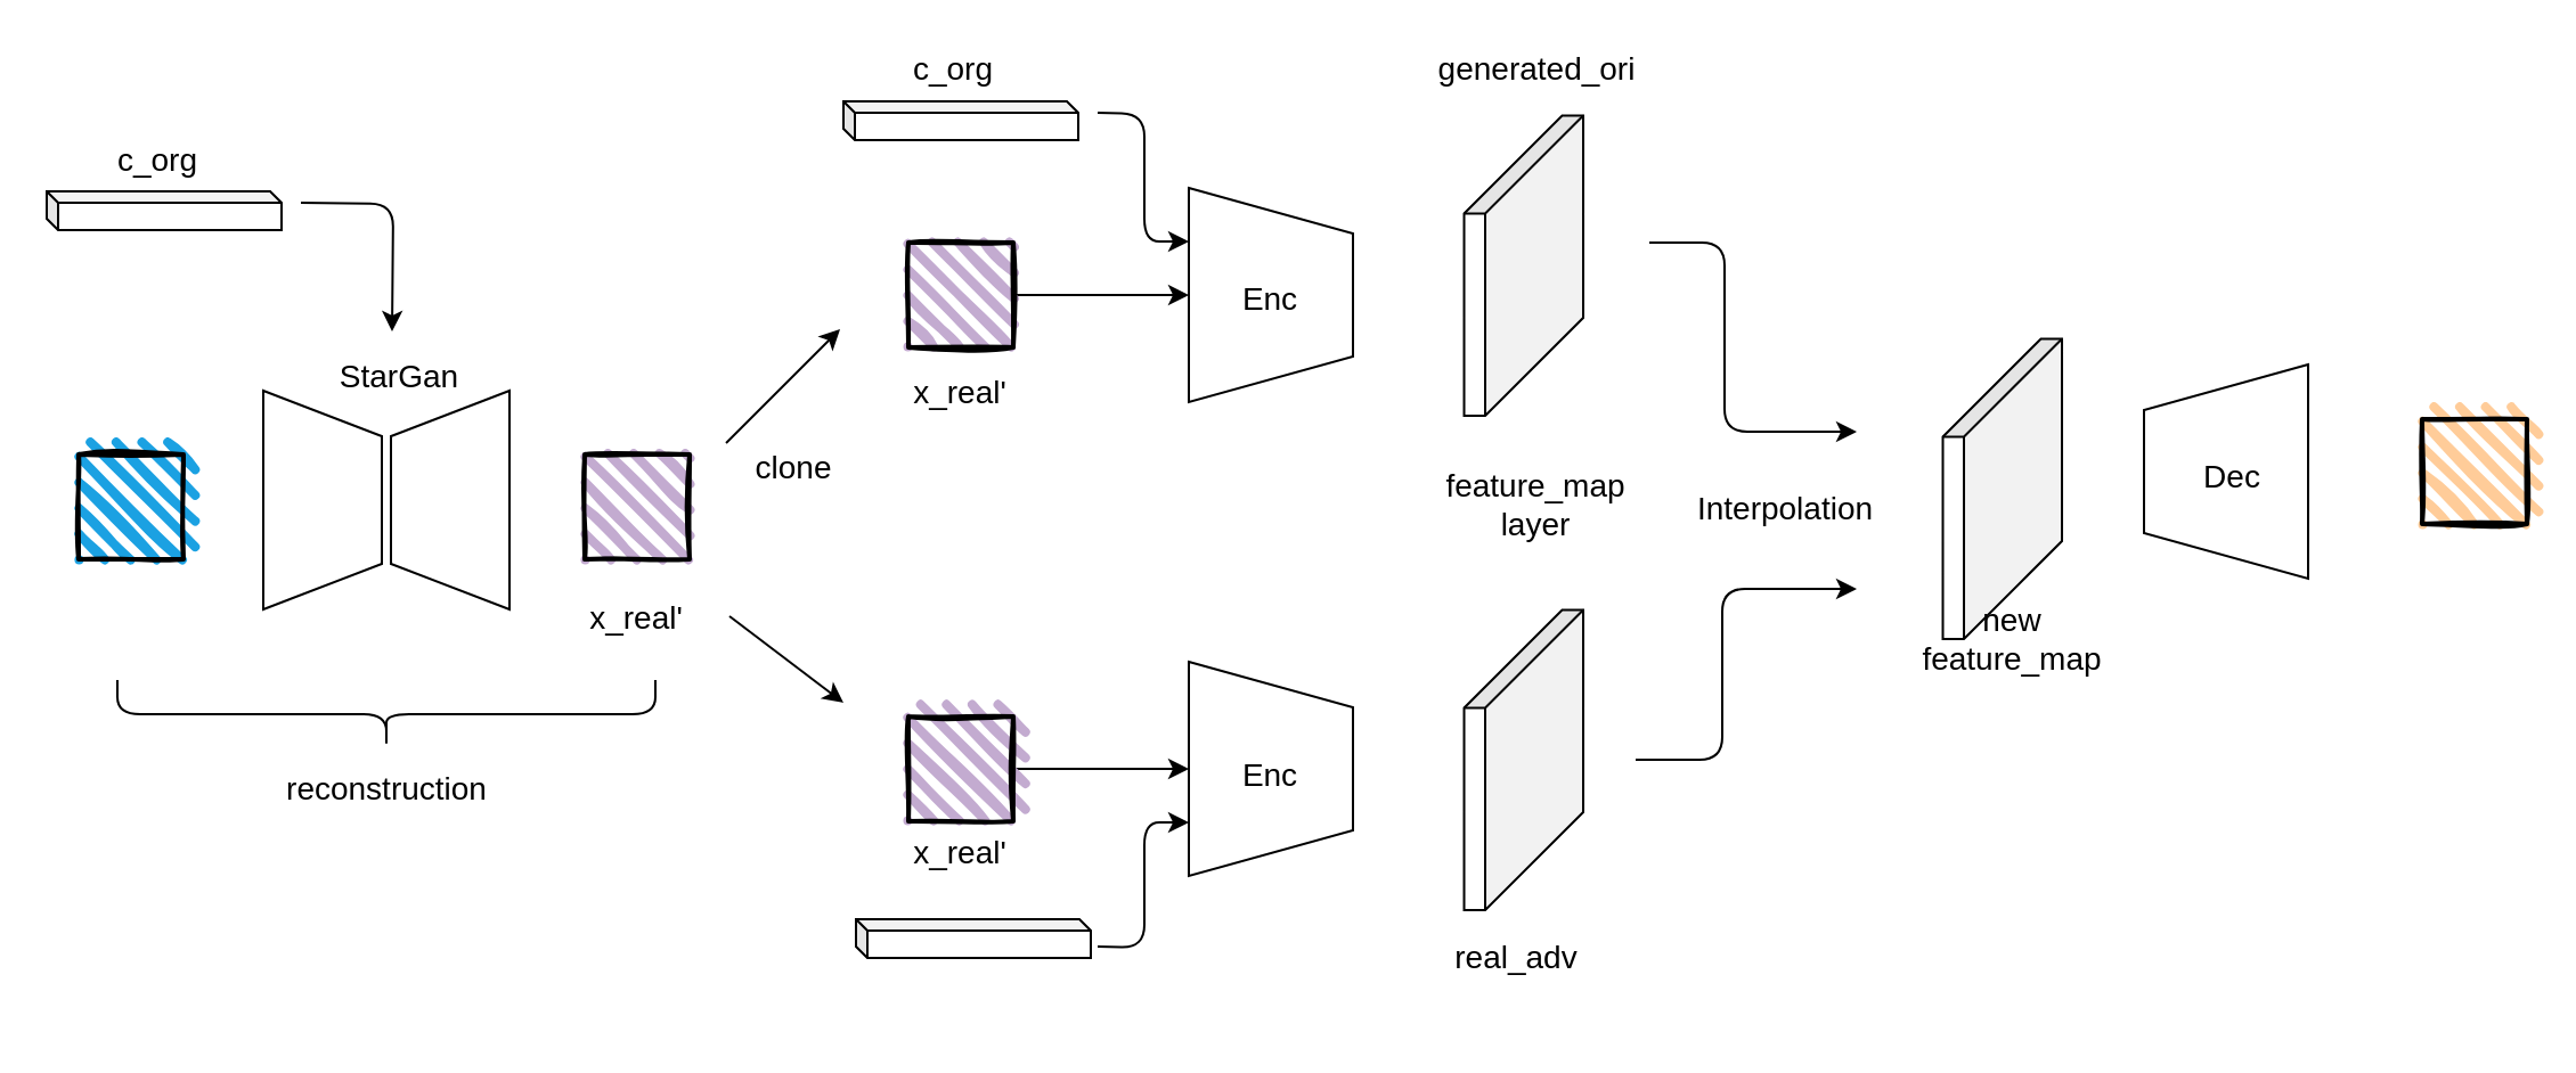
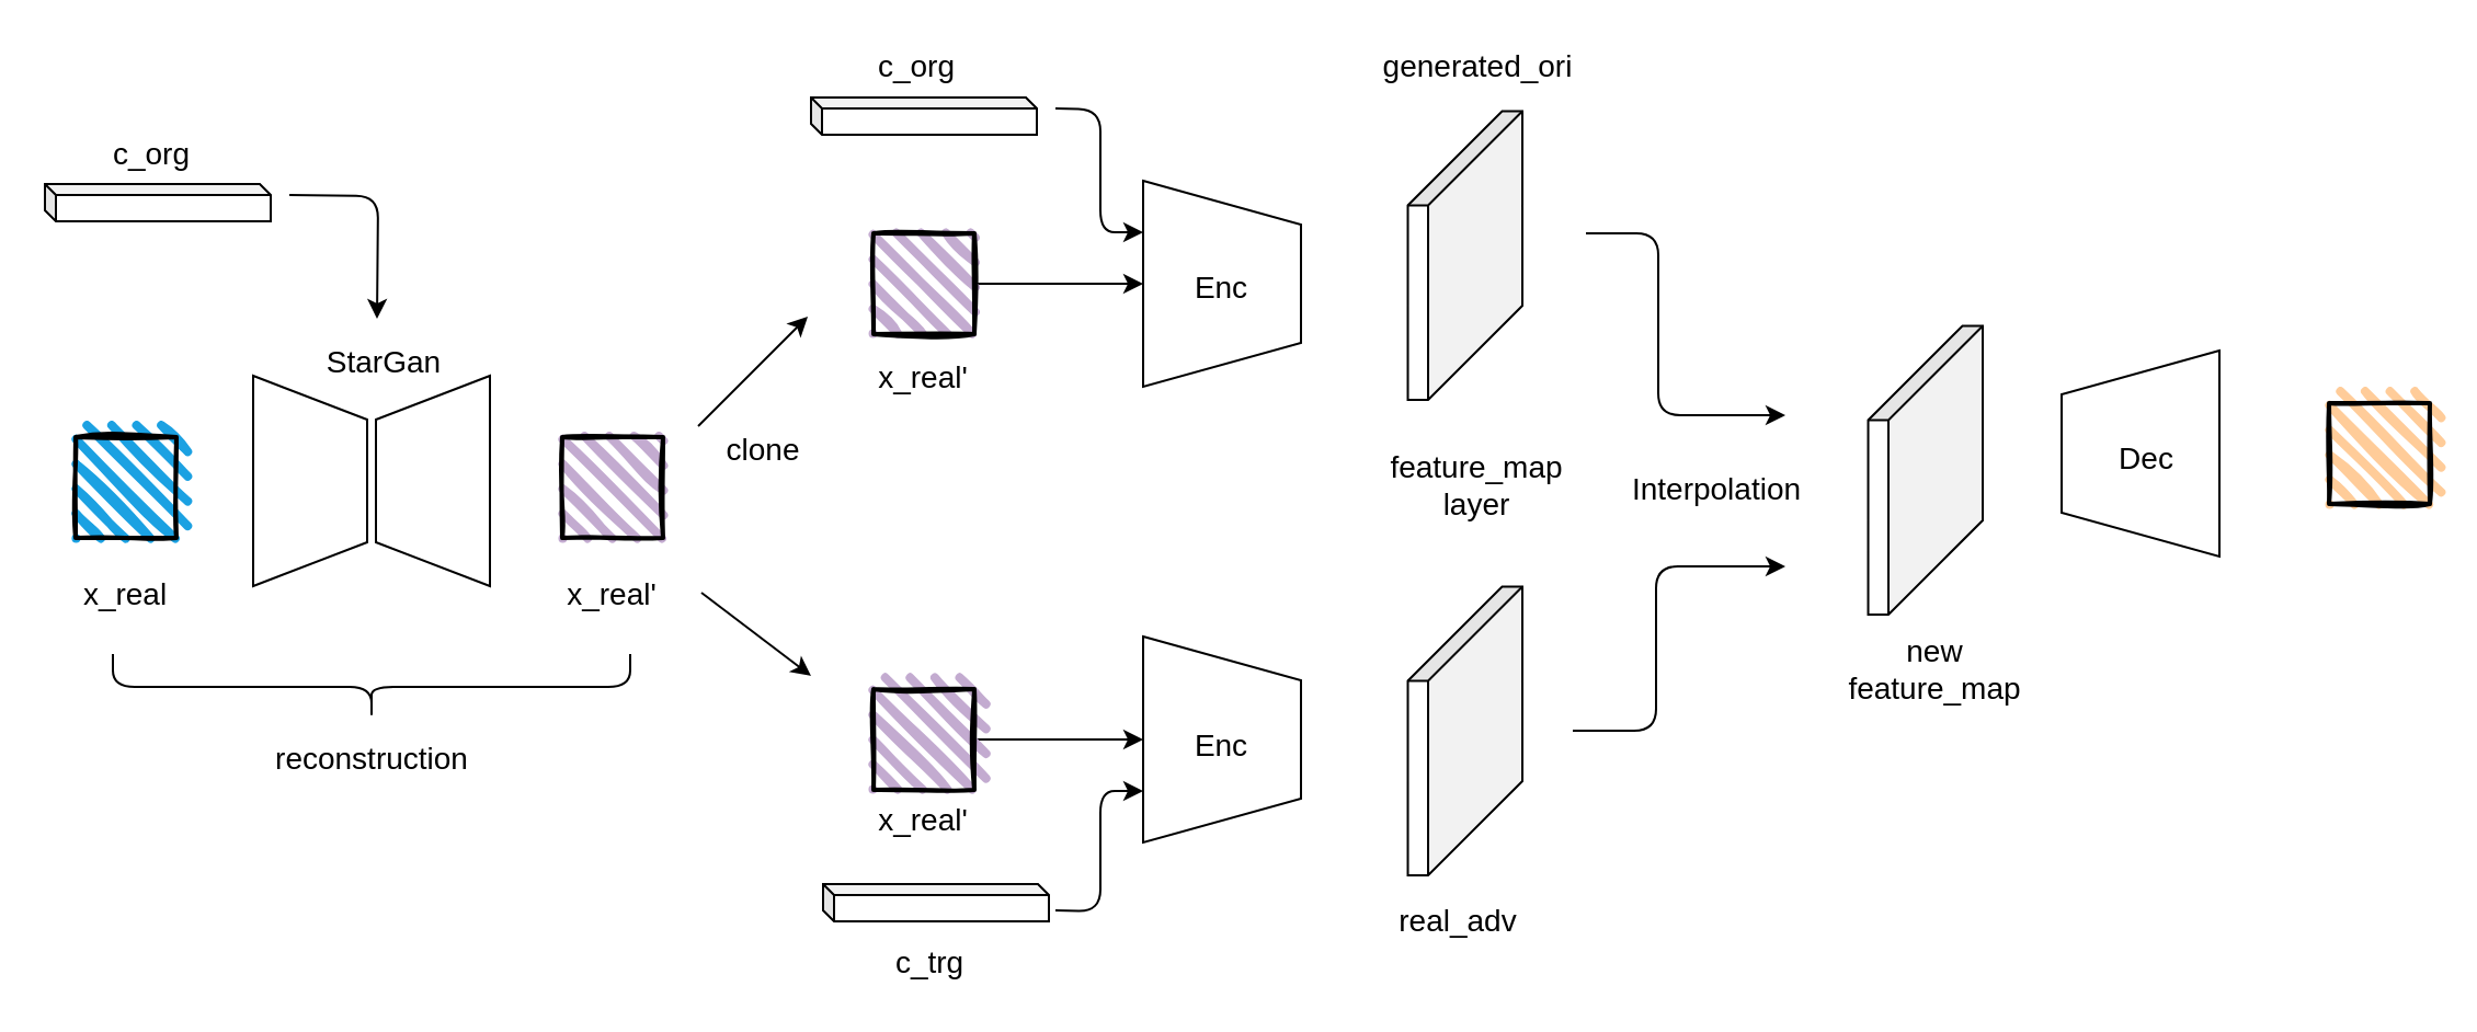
  <mxCell id="0" />
  <mxCell id="1" parent="0" />
  <mxCell id="2" value="" style="rounded=0;whiteSpace=wrap;html=1;strokeWidth=2;fillWeight=4;hachureGap=8;hachureAngle=45;fillColor=#1ba1e2;sketch=1;glass=0;" parent="1" vertex="1"><mxGeometry x="34" y="199" width="46" height="46" as="geometry" /></mxCell>
  <mxCell id="3" value="" style="shape=trapezoid;perimeter=trapezoidPerimeter;whiteSpace=wrap;html=1;fixedSize=1;rounded=0;glass=0;rotation=90;" parent="1" vertex="1"><mxGeometry x="93" y="193" width="96" height="52" as="geometry" /></mxCell>
  <mxCell id="4" value="" style="shape=trapezoid;perimeter=trapezoidPerimeter;whiteSpace=wrap;html=1;fixedSize=1;rounded=0;glass=0;rotation=90;flipH=0;flipV=1;" parent="1" vertex="1"><mxGeometry x="149" y="193" width="96" height="52" as="geometry" /></mxCell>
  <mxCell id="5" value="" style="rounded=0;whiteSpace=wrap;html=1;strokeWidth=2;fillWeight=4;hachureGap=8;hachureAngle=45;sketch=1;glass=0;fillColor=#C3ABD0;" parent="1" vertex="1"><mxGeometry x="256" y="199" width="46" height="46" as="geometry" /></mxCell>
  <mxCell id="6" value="" style="endArrow=classic;html=1;" parent="1" edge="1"><mxGeometry width="50" height="50" relative="1" as="geometry"><mxPoint x="318" y="194" as="sourcePoint" /><mxPoint x="368" y="144" as="targetPoint" /></mxGeometry></mxCell>
  <mxCell id="7" value="" style="endArrow=classic;html=1;" parent="1" edge="1"><mxGeometry width="50" height="50" relative="1" as="geometry"><mxPoint x="319.5" y="270" as="sourcePoint" /><mxPoint x="369.5" y="308" as="targetPoint" /></mxGeometry></mxCell>
  <mxCell id="8" style="edgeStyle=orthogonalEdgeStyle;rounded=1;orthogonalLoop=1;jettySize=auto;html=1;exitX=1;exitY=0.5;exitDx=0;exitDy=0;fontSize=14;" parent="1" source="9" target="12" edge="1"><mxGeometry relative="1" as="geometry" /></mxCell>
  <mxCell id="9" value="" style="rounded=0;whiteSpace=wrap;html=1;strokeWidth=2;fillWeight=4;hachureGap=8;hachureAngle=45;sketch=1;glass=0;fillColor=#C3ABD0;" parent="1" vertex="1"><mxGeometry x="398" y="106" width="46" height="46" as="geometry" /></mxCell>
  <mxCell id="10" style="edgeStyle=orthogonalEdgeStyle;rounded=1;orthogonalLoop=1;jettySize=auto;html=1;exitX=1;exitY=0.5;exitDx=0;exitDy=0;entryX=0.5;entryY=1;entryDx=0;entryDy=0;fontSize=14;" parent="1" source="11" target="13" edge="1"><mxGeometry relative="1" as="geometry" /></mxCell>
  <mxCell id="11" value="" style="rounded=0;whiteSpace=wrap;html=1;strokeWidth=2;fillWeight=4;hachureGap=8;hachureAngle=45;sketch=1;glass=0;fillColor=#C3ABD0;" parent="1" vertex="1"><mxGeometry x="398" y="314" width="46" height="46" as="geometry" /></mxCell>
  <mxCell id="12" value="" style="shape=trapezoid;perimeter=trapezoidPerimeter;whiteSpace=wrap;html=1;fixedSize=1;rounded=0;glass=0;rotation=90;" parent="1" vertex="1"><mxGeometry x="510" y="93" width="94" height="72" as="geometry" /></mxCell>
  <mxCell id="13" value="" style="shape=trapezoid;perimeter=trapezoidPerimeter;whiteSpace=wrap;html=1;fixedSize=1;rounded=0;glass=0;rotation=90;" parent="1" vertex="1"><mxGeometry x="510" y="301" width="94" height="72" as="geometry" /></mxCell>
  <mxCell id="14" value="" style="endArrow=classic;html=1;entryX=0.25;entryY=1;entryDx=0;entryDy=0;edgeStyle=orthogonalEdgeStyle;rounded=1;" parent="1" target="12" edge="1"><mxGeometry width="50" height="50" relative="1" as="geometry"><mxPoint x="481" y="49" as="sourcePoint" /><mxPoint x="271" y="67" as="targetPoint" /></mxGeometry></mxCell>
  <mxCell id="15" value="" style="endArrow=classic;html=1;entryX=0.75;entryY=1;entryDx=0;entryDy=0;edgeStyle=orthogonalEdgeStyle;" parent="1" target="13" edge="1"><mxGeometry width="50" height="50" relative="1" as="geometry"><mxPoint x="481" y="415" as="sourcePoint" /><mxPoint x="677" y="312" as="targetPoint" /></mxGeometry></mxCell>
  <mxCell id="16" value="" style="shape=cube;whiteSpace=wrap;html=1;boundedLbl=1;backgroundOutline=1;darkOpacity=0.05;darkOpacity2=0.1;rounded=0;glass=0;size=43;flipH=1;flipV=1;rotation=90;direction=west;" parent="1" vertex="1"><mxGeometry x="602" y="90" width="131.75" height="52.25" as="geometry" /></mxCell>
  <mxCell id="17" value="" style="shape=cube;whiteSpace=wrap;html=1;boundedLbl=1;backgroundOutline=1;darkOpacity=0.05;darkOpacity2=0.1;rounded=0;glass=0;size=43;flipH=1;flipV=1;rotation=90;direction=west;" parent="1" vertex="1"><mxGeometry x="602" y="307" width="131.75" height="52.25" as="geometry" /></mxCell>
  <mxCell id="18" value="" style="endArrow=classic;html=1;edgeStyle=orthogonalEdgeStyle;" parent="1" edge="1"><mxGeometry width="50" height="50" relative="1" as="geometry"><mxPoint x="723" y="106" as="sourcePoint" /><mxPoint x="814" y="189" as="targetPoint" /><Array as="points"><mxPoint x="756" y="189" /></Array></mxGeometry></mxCell>
  <mxCell id="19" value="" style="shape=cube;whiteSpace=wrap;html=1;boundedLbl=1;backgroundOutline=1;darkOpacity=0.05;darkOpacity2=0.1;rounded=0;glass=0;size=43;flipH=1;flipV=1;rotation=90;direction=west;" parent="1" vertex="1"><mxGeometry x="812" y="188" width="131.75" height="52.25" as="geometry" /></mxCell>
  <mxCell id="20" value="" style="endArrow=classic;html=1;edgeStyle=orthogonalEdgeStyle;" parent="1" edge="1"><mxGeometry width="50" height="50" relative="1" as="geometry"><mxPoint x="717" y="333" as="sourcePoint" /><mxPoint x="814" y="258" as="targetPoint" /><Array as="points"><mxPoint x="755" y="258" /></Array></mxGeometry></mxCell>
  <mxCell id="21" value="" style="shape=trapezoid;perimeter=trapezoidPerimeter;whiteSpace=wrap;html=1;fixedSize=1;rounded=0;glass=0;rotation=90;flipH=0;flipV=1;" parent="1" vertex="1"><mxGeometry x="929" y="170.5" width="94" height="72" as="geometry" /></mxCell>
  <mxCell id="22" value="" style="rounded=0;whiteSpace=wrap;html=1;strokeWidth=2;fillWeight=4;hachureGap=8;hachureAngle=45;sketch=1;glass=0;fillColor=#FFCC99;" parent="1" vertex="1"><mxGeometry x="1062" y="183.5" width="46" height="46" as="geometry" /></mxCell>
  <mxCell id="23" value="" style="shape=cube;whiteSpace=wrap;html=1;boundedLbl=1;backgroundOutline=1;darkOpacity=0.05;darkOpacity2=0.1;rounded=0;glass=0;size=5;" parent="1" vertex="1"><mxGeometry x="375" y="403" width="103" height="17" as="geometry" /></mxCell>
  <mxCell id="24" value="" style="shape=cube;whiteSpace=wrap;html=1;boundedLbl=1;backgroundOutline=1;darkOpacity=0.05;darkOpacity2=0.1;rounded=0;glass=0;size=5;" parent="1" vertex="1"><mxGeometry x="369.5" y="44" width="103" height="17" as="geometry" /></mxCell>
  <mxCell id="25" value="c_org" style="text;html=1;strokeColor=none;fillColor=none;align=center;verticalAlign=middle;whiteSpace=wrap;rounded=0;glass=0;strokeWidth=1;fontSize=14;" parent="1" vertex="1"><mxGeometry x="398" y="20" width="40" height="20" as="geometry" /></mxCell>
+ <mxCell id="26" value="c_trg" style="text;html=1;strokeColor=none;fillColor=none;align=center;verticalAlign=middle;whiteSpace=wrap;rounded=0;glass=0;strokeWidth=3;fontSize=14;" parent="1" vertex="1"><mxGeometry x="404" y="429" width="40" height="20" as="geometry" /></mxCell>
  <mxCell id="27" value="clone" style="text;html=1;strokeColor=none;fillColor=none;align=center;verticalAlign=middle;whiteSpace=wrap;rounded=0;glass=0;strokeWidth=2;fontSize=14;" parent="1" vertex="1"><mxGeometry x="328" y="195" width="40" height="20" as="geometry" /></mxCell>
+ <mxCell id="28" value="x_real" style="text;html=1;strokeColor=none;fillColor=none;align=center;verticalAlign=middle;whiteSpace=wrap;rounded=0;glass=0;strokeWidth=2;fontSize=14;" parent="1" vertex="1"><mxGeometry x="37" y="261" width="40" height="20" as="geometry" /></mxCell>
  <mxCell id="29" value="StarGan" style="text;html=1;strokeColor=none;fillColor=none;align=center;verticalAlign=middle;whiteSpace=wrap;rounded=0;glass=0;fontSize=14;" parent="1" vertex="1"><mxGeometry x="145" y="154" width="60" height="22" as="geometry" /></mxCell>
  <mxCell id="30" value="x_real'" style="text;html=1;strokeColor=none;fillColor=none;align=center;verticalAlign=middle;whiteSpace=wrap;rounded=0;glass=0;strokeWidth=2;fontSize=14;" parent="1" vertex="1"><mxGeometry x="259" y="261" width="40" height="20" as="geometry" /></mxCell>
  <mxCell id="31" value="" style="endArrow=classic;html=1;entryX=0.25;entryY=1;entryDx=0;entryDy=0;edgeStyle=orthogonalEdgeStyle;rounded=1;" parent="1" edge="1"><mxGeometry width="50" height="50" relative="1" as="geometry"><mxPoint x="131.5" y="88.5" as="sourcePoint" /><mxPoint x="171.5" y="145" as="targetPoint" /></mxGeometry></mxCell>
  <mxCell id="32" value="" style="shape=cube;whiteSpace=wrap;html=1;boundedLbl=1;backgroundOutline=1;darkOpacity=0.05;darkOpacity2=0.1;rounded=0;glass=0;size=5;" parent="1" vertex="1"><mxGeometry x="20" y="83.5" width="103" height="17" as="geometry" /></mxCell>
  <mxCell id="33" value="c_org" style="text;html=1;strokeColor=none;fillColor=none;align=center;verticalAlign=middle;whiteSpace=wrap;rounded=0;glass=0;strokeWidth=1;fontSize=14;" parent="1" vertex="1"><mxGeometry x="48.5" y="59.5" width="40" height="20" as="geometry" /></mxCell>
  <mxCell id="34" value="reconstruction" style="text;html=1;strokeColor=none;fillColor=none;align=center;verticalAlign=middle;whiteSpace=wrap;rounded=0;glass=0;fontSize=14;" parent="1" vertex="1"><mxGeometry x="102.5" y="330" width="133" height="32" as="geometry" /></mxCell>
  <mxCell id="35" value="" style="shape=curlyBracket;whiteSpace=wrap;html=1;rounded=1;glass=0;strokeWidth=1;fillColor=#FFCC99;fontSize=14;rotation=-90;" parent="1" vertex="1"><mxGeometry x="154" y="195" width="30" height="236" as="geometry" /></mxCell>
  <mxCell id="36" value="x_real'" style="text;html=1;strokeColor=none;fillColor=none;align=center;verticalAlign=middle;whiteSpace=wrap;rounded=0;glass=0;strokeWidth=2;fontSize=14;" parent="1" vertex="1"><mxGeometry x="401" y="162" width="40" height="20" as="geometry" /></mxCell>
  <mxCell id="37" value="x_real'" style="text;html=1;strokeColor=none;fillColor=none;align=center;verticalAlign=middle;whiteSpace=wrap;rounded=0;glass=0;strokeWidth=2;fontSize=14;" parent="1" vertex="1"><mxGeometry x="401" y="364" width="40" height="20" as="geometry" /></mxCell>
  <mxCell id="38" value="Enc" style="text;html=1;strokeColor=none;fillColor=none;align=center;verticalAlign=middle;whiteSpace=wrap;rounded=0;glass=0;fontSize=14;" parent="1" vertex="1"><mxGeometry x="537" y="120.5" width="40" height="20" as="geometry" /></mxCell>
  <mxCell id="39" value="Enc" style="text;html=1;strokeColor=none;fillColor=none;align=center;verticalAlign=middle;whiteSpace=wrap;rounded=0;glass=0;fontSize=14;" parent="1" vertex="1"><mxGeometry x="537" y="330" width="40" height="20" as="geometry" /></mxCell>
  <mxCell id="40" value="feature_map &lt;br&gt;layer" style="text;html=1;strokeColor=none;fillColor=none;align=center;verticalAlign=middle;whiteSpace=wrap;rounded=0;glass=0;fontSize=14;" parent="1" vertex="1"><mxGeometry x="615" y="210" width="117" height="22" as="geometry" /></mxCell>
  <mxCell id="41" value="Dec" style="text;html=1;strokeColor=none;fillColor=none;align=center;verticalAlign=middle;whiteSpace=wrap;rounded=0;glass=0;fontSize=14;" parent="1" vertex="1"><mxGeometry x="959" y="198.5" width="40" height="20" as="geometry" /></mxCell>
  <mxCell id="42" value="Interpolation" style="text;html=1;strokeColor=none;fillColor=none;align=center;verticalAlign=middle;whiteSpace=wrap;rounded=0;glass=0;fontSize=14;rotation=0;" parent="1" vertex="1"><mxGeometry x="737" y="210" width="92" height="25" as="geometry" /></mxCell>
- <mxCell id="43" value="new&lt;br&gt;feature_map " style="text;html=1;strokeColor=none;fillColor=none;align=center;verticalAlign=middle;whiteSpace=wrap;rounded=0;glass=0;fontSize=14;" parent="1" vertex="1"><mxGeometry x="824" y="269" width="117" height="22" as="geometry" /></mxCell>
+ <mxCell id="43" value="new&lt;br&gt;feature_map " style="text;html=1;strokeColor=none;fillColor=none;align=center;verticalAlign=middle;whiteSpace=wrap;rounded=0;glass=0;fontSize=14;" parent="1" vertex="1"><mxGeometry x="824" y="294" width="117" height="22" as="geometry" /></mxCell>
  <mxCell id="44" value="generated_ori" style="text;html=1;strokeColor=none;fillColor=none;align=center;verticalAlign=middle;whiteSpace=wrap;rounded=0;fontSize=14;" vertex="1" parent="1"><mxGeometry x="629.5" y="21" width="88" height="18" as="geometry" /></mxCell>
  <mxCell id="45" value="real_adv" style="text;html=1;strokeColor=none;fillColor=none;align=center;verticalAlign=middle;whiteSpace=wrap;rounded=0;fontSize=14;" vertex="1" parent="1"><mxGeometry x="611.5" y="407" width="106" height="26" as="geometry" /></mxCell>
